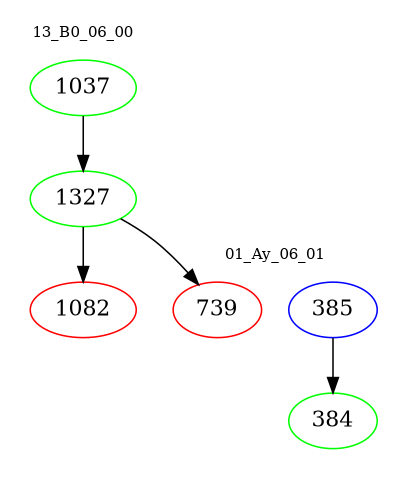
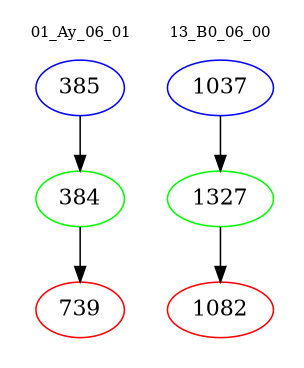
  digraph {
    node [color=blue]
    edge [color=black]
    n1 [label=385]
    n2 [color=green label=384]
    n3 [color=red label=739]
-   n4 [color=green label=1037]
+   n4 [label=1037]
    n5 [color=green label=1327]
    n6 [color=red label=1082]
    subgraph cluster_1 {
      color=white
      fontsize=10
      label="01_Ay_06_01"
      n1
      n2
      n3
    }
    subgraph cluster_2 {
      color=white
      fontsize=10
      label="13_B0_06_00"
      n4
      n5
      n6
    }
    n1 -> n2
-   n5 -> n3
+   n2 -> n3
    n4 -> n5
    n5 -> n6
  }
